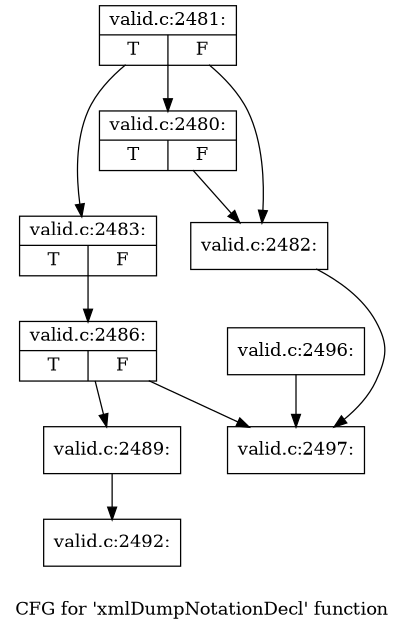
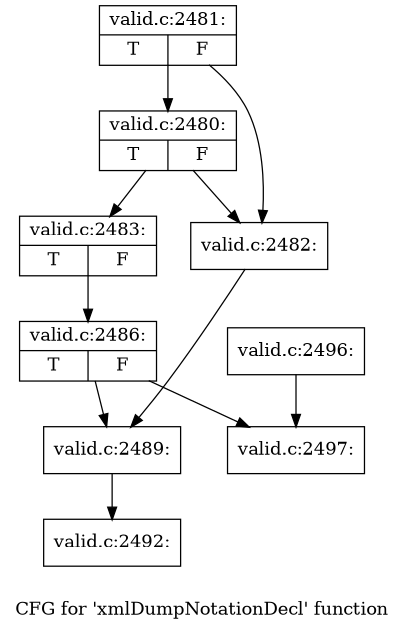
  digraph {
    label="CFG for 'xmlDumpNotationDecl' function"
    node [shape=record]
    n1 [label="{valid.c:2480:|{<s0>T|<s1>F}}"]
    n2 [label="{valid.c:2482:}"]
    n3 [label="{valid.c:2497:}"]
    n4 [label="{valid.c:2481:|{<s0>T|<s1>F}}"]
    n5 [label="{valid.c:2483:|{<s0>T|<s1>F}}"]
    n6 [label="{valid.c:2486:|{<s0>T|<s1>F}}"]
    n7 [label="{valid.c:2489:}"]
    n8 [label="{valid.c:2492:}"]
    n9 [label="{valid.c:2496:}"]
    n1 -> n2
-   n2 -> n3
+   n2 -> n7
    n4 -> n1
    n4 -> n2
-   n4 -> n5
+   n1 -> n5
    n5 -> n6
    n6 -> n3
    n6 -> n7
    n7 -> n8
    n9 -> n3
  }
